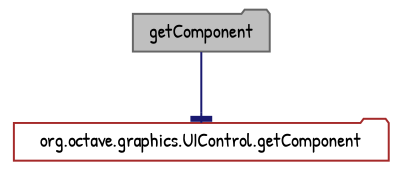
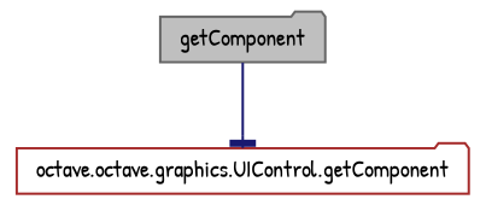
  digraph {
    rankdir=TB
    fontname="Patrick Hand"
    node [fontname="Patrick Hand" fontsize=10 shape=folder style=filled]
    n1 [color=gray40 fillcolor=grey75 fontcolor=black height=0.2 label=getComponent width=0.4]
-   n2 [color=brown fillcolor=white height=0.2 label="org.octave.graphics.UIControl.getComponent" width=0.4]
+   n2 [color=brown fillcolor=white height=0.2 label="octave.octave.graphics.UIControl.getComponent" width=0.4]
    n1 -> n2 [color=midnightblue fontname="Patrick Hand" fontsize=10 labelfontname=FreeSans labelfontsize=10 style=solid arrowhead=tee]
  }
